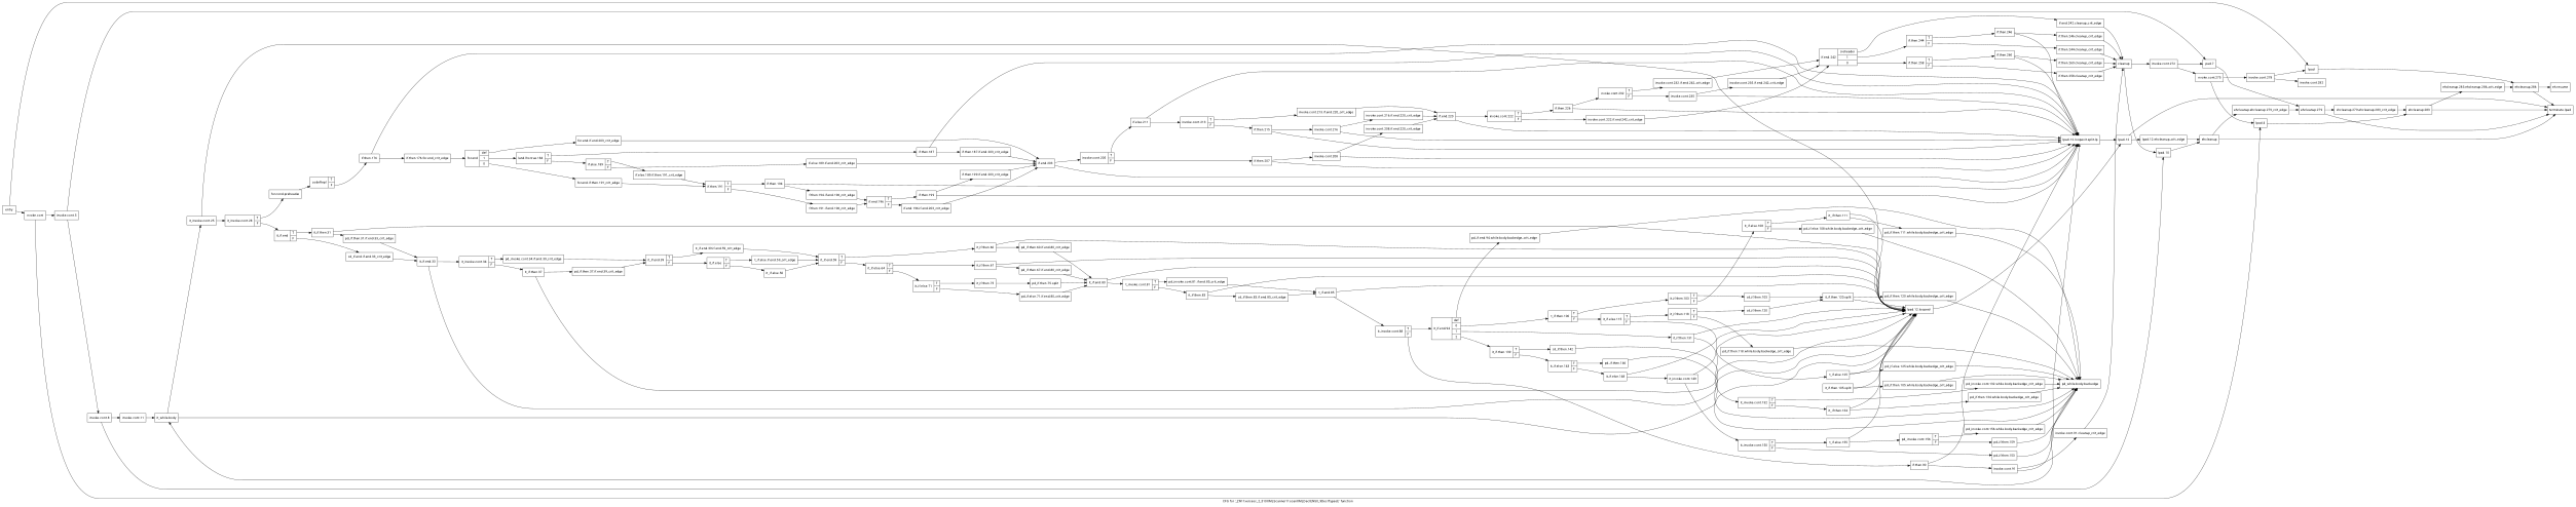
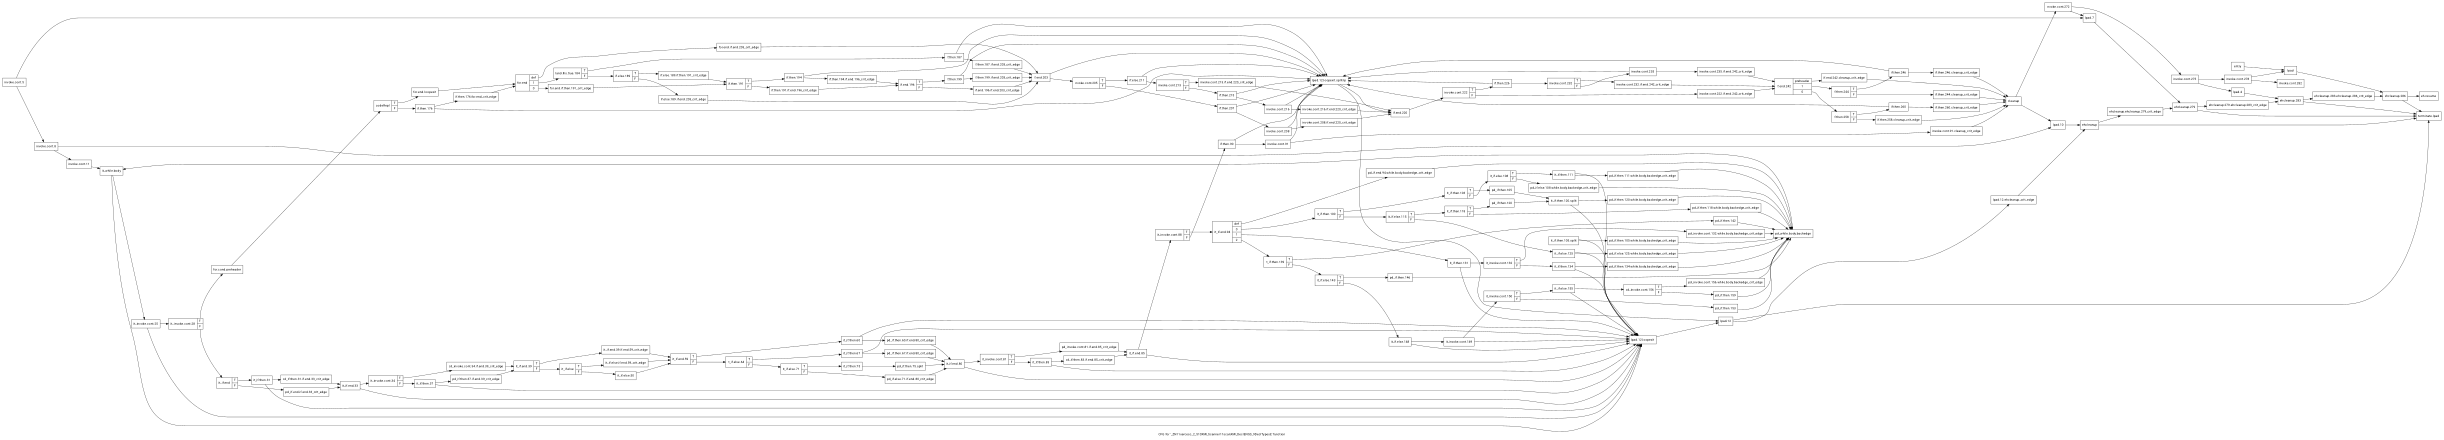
  digraph {
    fontname=Roboto
    label="CFG for '_ZN11xercesc_2_510XMLScanner11scanXMLDeclENS0_9DeclTypesE' function"
    rankdir=LR
    node [fontname=Roboto shape=record]
    edge [fontname=Roboto]
    n1 [label="{entry}"]
-   n2 [label="{invoke.cont}"]
    n3 [label="{lpad}"]
    n4 [label="{invoke.cont.5}"]
    n5 [label="{lpad.4}"]
    n6 [label="{ehcleanup.286}"]
    n7 [label="{invoke.cont.8}"]
    n8 [label="{lpad.7}"]
    n9 [label="{ehcleanup.283}"]
    n10 [label="{terminate.lpad}"]
    n11 [label="{eh.resume}"]
    n12 [label="{invoke.cont.11}"]
    n13 [label="{lpad.10}"]
    n14 [label="{ehcleanup.279}"]
    n15 [label="{ehcleanup.283.ehcleanup.286_crit_edge}"]
    n16 [label="{it_while.body}"]
    n17 [label="{ehcleanup}"]
    n18 [label="{ehcleanup.279.ehcleanup.283_crit_edge}"]
    n19 [label="{it_invoke.cont.25}"]
    n20 [label="{lpad.12.loopexit}"]
    n21 [label="{ehcleanup.ehcleanup.279_crit_edge}"]
    n22 [label="{it_invoke.cont.28|{<s0>T|<s1>F}}"]
    n23 [label="{lpad.12}"]
    n24 [label="{for.cond.preheader}"]
    n25 [label="{it_if.end|{<s0>T|<s1>F}}"]
    n26 [label="{lpad.12.ehcleanup_crit_edge}"]
    n27 [label="{codeRepl|{<s0>T|<s1>F}}"]
    n28 [label="{it_if.then.31}"]
    n29 [label="{pd_if.end.if.end.33_crit_edge}"]
+   n30 [label="{for.end.loopexit}"]
    n31 [label="{if.then.176}"]
    n32 [label="{pd_if.then.31.if.end.33_crit_edge}"]
    n33 [label="{it_if.end.33}"]
    n34 [label="{for.end|{<s0>def|<s1>1|<s2>0}}"]
    n35 [label="{lpad.12.loopexit.split-lp}"]
    n36 [label="{if.then.176.for.end_crit_edge}"]
    n37 [label="{it_invoke.cont.34|{<s0>T|<s1>F}}"]
    n38 [label="{pd_invoke.cont.34.if.end.39_crit_edge}"]
    n39 [label="{it_if.then.37}"]
    n40 [label="{it_if.end.39|{<s0>T|<s1>F}}"]
    n41 [label="{pd_if.then.37.if.end.39_crit_edge}"]
    n42 [label="{it_if.end.39.if.end.59_crit_edge}"]
    n43 [label="{it_if.else|{<s0>T|<s1>F}}"]
    n44 [label="{it_if.end.59|{<s0>T|<s1>F}}"]
    n45 [label="{it_if.else.if.end.59_crit_edge}"]
    n46 [label="{it_if.else.50}"]
    n47 [label="{it_if.then.60}"]
    n48 [label="{it_if.else.64|{<s0>T|<s1>F}}"]
    n49 [label="{pd_if.then.60.if.end.80_crit_edge}"]
    n50 [label="{it_if.then.67}"]
    n51 [label="{it_if.else.71|{<s0>T|<s1>F}}"]
    n52 [label="{it_if.end.80}"]
    n53 [label="{pd_if.then.67.if.end.80_crit_edge}"]
    n54 [label="{it_if.then.75}"]
    n55 [label="{pd_if.else.71.if.end.80_crit_edge}"]
    n56 [label="{it_invoke.cont.81|{<s0>T|<s1>F}}"]
    n57 [label="{pd_invoke.cont.81.if.end.85_crit_edge}"]
    n58 [label="{it_if.then.83}"]
    n59 [label="{pd_if.then.75.split}"]
    n60 [label="{it_if.end.85}"]
    n61 [label="{pd_if.then.83.if.end.85_crit_edge}"]
    n62 [label="{it_invoke.cont.88|{<s0>T|<s1>F}}"]
    n63 [label="{it_if.end.94|{<s0>def|<s1>0|<s2>1|<s3>2}}"]
    n64 [label="{if.then.90}"]
    n65 [label="{pd_if.end.94.while.body.backedge_crit_edge}"]
    n66 [label="{it_if.then.100|{<s0>T|<s1>F}}"]
    n67 [label="{it_if.then.131}"]
    n68 [label="{it_if.then.139|{<s0>T|<s1>F}}"]
    n69 [label="{invoke.cont.91}"]
    n70 [label="{pd_while.body.backedge}"]
    n71 [label="{it_if.then.103|{<s0>T|<s1>F}}"]
    n72 [label="{it_if.else.115|{<s0>T|<s1>F}}"]
    n73 [label="{it_invoke.cont.132|{<s0>T|<s1>F}}"]
    n74 [label="{pd_if.then.142}"]
    n75 [label="{it_if.else.143|{<s0>T|<s1>F}}"]
    n76 [label="{invoke.cont.91.cleanup_crit_edge}"]
    n77 [label="{cleanup}"]
    n78 [label="{invoke.cont.272}"]
    n79 [label="{invoke.cont.275}"]
    n80 [label="{pd_if.then.105}"]
    n81 [label="{it_if.else.108|{<s0>T|<s1>F}}"]
    n82 [label="{it_if.then.118|{<s0>T|<s1>F}}"]
    n83 [label="{it_if.else.125}"]
    n84 [label="{pd_invoke.cont.132.while.body.backedge_crit_edge}"]
    n85 [label="{it_if.then.134}"]
    n86 [label="{pd_if.then.146}"]
    n87 [label="{it_if.else.148}"]
    n88 [label="{it_if.then.120.split}"]
    n89 [label="{it_if.then.111}"]
    n90 [label="{pd_if.else.108.while.body.backedge_crit_edge}"]
    n91 [label="{pd_if.then.120}"]
    n92 [label="{pd_if.then.118.while.body.backedge_crit_edge}"]
    n93 [label="{pd_if.else.125.while.body.backedge_crit_edge}"]
    n94 [label="{it_if.then.105.split}"]
    n95 [label="{pd_if.then.105.while.body.backedge_crit_edge}"]
    n96 [label="{pd_if.then.111.while.body.backedge_crit_edge}"]
    n97 [label="{pd_if.then.120.while.body.backedge_crit_edge}"]
    n98 [label="{pd_if.then.134.while.body.backedge_crit_edge}"]
    n99 [label="{it_invoke.cont.149}"]
    n100 [label="{it_invoke.cont.150|{<s0>T|<s1>F}}"]
    n101 [label="{it_if.else.155}"]
    n102 [label="{pd_if.then.153}"]
    n103 [label="{pd_invoke.cont.156|{<s0>T|<s1>F}}"]
    n104 [label="{pd_invoke.cont.156.while.body.backedge_crit_edge}"]
    n105 [label="{pd_if.then.159}"]
    n106 [label="{for.end.if.end.203_crit_edge}"]
    n107 [label="{land.lhs.true.184|{<s0>T|<s1>F}}"]
    n108 [label="{for.end.if.then.191_crit_edge}"]
    n109 [label="{if.end.203}"]
    n110 [label="{if.then.187}"]
    n111 [label="{if.else.189|{<s0>T|<s1>F}}"]
    n112 [label="{if.then.191|{<s0>T|<s1>F}}"]
    n113 [label="{invoke.cont.205|{<s0>T|<s1>F}}"]
    n114 [label="{if.then.187.if.end.203_crit_edge}"]
    n115 [label="{if.else.189.if.then.191_crit_edge}"]
    n116 [label="{if.else.189.if.end.203_crit_edge}"]
    n117 [label="{if.then.194}"]
    n118 [label="{if.then.191.if.end.196_crit_edge}"]
    n119 [label="{if.then.194.if.end.196_crit_edge}"]
    n120 [label="{if.end.196|{<s0>T|<s1>F}}"]
    n121 [label="{if.else.211}"]
    n122 [label="{if.then.207}"]
    n123 [label="{if.then.199}"]
    n124 [label="{if.end.196.if.end.203_crit_edge}"]
    n125 [label="{if.then.199.if.end.203_crit_edge}"]
    n126 [label="{invoke.cont.213|{<s0>T|<s1>F}}"]
    n127 [label="{invoke.cont.208}"]
    n128 [label="{invoke.cont.213.if.end.220_crit_edge}"]
    n129 [label="{if.then.215}"]
    n130 [label="{invoke.cont.208.if.end.220_crit_edge}"]
    n131 [label="{if.end.220}"]
    n132 [label="{invoke.cont.222|{<s0>T|<s1>F}}"]
    n133 [label="{if.then.226}"]
    n134 [label="{invoke.cont.222.if.end.242_crit_edge}"]
    n135 [label="{invoke.cont.216}"]
    n136 [label="{invoke.cont.216.if.end.220_crit_edge}"]
    n137 [label="{invoke.cont.232|{<s0>T|<s1>F}}"]
    n138 [label="{if.end.242|{<s0>preheader|<s1>1|<s2>0}}"]
    n139 [label="{invoke.cont.232.if.end.242_crit_edge}"]
    n140 [label="{invoke.cont.235}"]
    n141 [label="{if.end.242.cleanup_crit_edge}"]
    n142 [label="{if.then.244|{<s0>T|<s1>F}}"]
    n143 [label="{if.then.258|{<s0>T|<s1>F}}"]
    n144 [label="{if.then.246}"]
    n145 [label="{if.then.244.cleanup_crit_edge}"]
    n146 [label="{if.then.260}"]
    n147 [label="{if.then.258.cleanup_crit_edge}"]
    n148 [label="{invoke.cont.235.if.end.242_crit_edge}"]
    n149 [label="{if.then.246.cleanup_crit_edge}"]
    n150 [label="{if.then.260.cleanup_crit_edge}"]
    n151 [label="{invoke.cont.278}"]
    n152 [label="{invoke.cont.282}"]
-   n1 -> n2
    n1 -> n3
-   n2 -> n4
-   n2 -> n5
    n3 -> n6
    n4 -> n7
    n4 -> n8
    n5 -> n9
    n6 -> n10
    n6 -> n11
    n7 -> n12
    n7 -> n13
    n8 -> n14
    n9 -> n10
    n9 -> n15
    n12 -> n16
    n13 -> n17
    n14 -> n10
    n14 -> n18
    n15 -> n6
    n16 -> n19
    n16 -> n20
    n17 -> n10
    n17 -> n21
    n18 -> n9
    n19 -> n20
    n19 -> n22
    n20 -> n23
    n21 -> n14
    n22 -> n24 [tailport=s0]
    n22 -> n25 [tailport=s1]
    n23 -> n10
    n23 -> n26
    n24 -> n27
    n25 -> n28 [tailport=s0]
    n25 -> n29 [tailport=s1]
    n26 -> n17
+   n27 -> n30 [tailport=s0]
    n27 -> n31 [tailport=s1]
    n28 -> n20
    n28 -> n32
    n29 -> n33
+   n30 -> n34
    n31 -> n35
    n31 -> n36
    n32 -> n33
    n33 -> n20
    n33 -> n37
    n34 -> n106 [tailport=s0]
    n34 -> n107 [tailport=s1]
    n34 -> n108 [tailport=s2]
    n35 -> n23
    n36 -> n34
    n37 -> n38 [tailport=s0]
    n37 -> n39 [tailport=s1]
    n38 -> n40
    n39 -> n20
    n39 -> n41
    n40 -> n42 [tailport=s0]
    n40 -> n43 [tailport=s1]
    n41 -> n40
    n42 -> n44
    n43 -> n45 [tailport=s0]
    n43 -> n46 [tailport=s1]
    n44 -> n47 [tailport=s0]
    n44 -> n48 [tailport=s1]
    n45 -> n44
    n46 -> n44
    n47 -> n20
    n47 -> n49
    n48 -> n50 [tailport=s0]
    n48 -> n51 [tailport=s1]
    n49 -> n52
    n50 -> n20
    n50 -> n53
    n51 -> n54 [tailport=s0]
    n51 -> n55 [tailport=s1]
    n52 -> n20
    n52 -> n56
    n53 -> n52
    n54 -> n59
    n55 -> n52
    n56 -> n57 [tailport=s0]
    n56 -> n58 [tailport=s1]
    n57 -> n60
    n58 -> n20
    n58 -> n61
    n59 -> n52
    n60 -> n20
    n60 -> n62
    n61 -> n60
    n62 -> n63 [tailport=s0]
    n62 -> n64 [tailport=s1]
    n63 -> n65 [tailport=s0]
    n63 -> n66 [tailport=s1]
    n63 -> n67 [tailport=s2]
    n63 -> n68 [tailport=s3]
    n64 -> n35
    n64 -> n69
    n65 -> n70
    n66 -> n71 [tailport=s0]
    n66 -> n72 [tailport=s1]
    n67 -> n20
    n67 -> n73
    n68 -> n74 [tailport=s0]
    n68 -> n75 [tailport=s1]
    n69 -> n35
    n69 -> n76
    n70 -> n16
    n71 -> n80 [tailport=s0]
    n71 -> n81 [tailport=s1]
    n72 -> n82 [tailport=s0]
    n72 -> n83 [tailport=s1]
    n73 -> n84 [tailport=s0]
    n73 -> n85 [tailport=s1]
    n74 -> n70
    n75 -> n86 [tailport=s0]
    n75 -> n87 [tailport=s1]
    n76 -> n77
    n77 -> n13
    n77 -> n78
    n78 -> n8
    n78 -> n79
    n79 -> n5
    n79 -> n151
    n80 -> n88
    n81 -> n89 [tailport=s0]
    n81 -> n90 [tailport=s1]
    n82 -> n91 [tailport=s0]
    n82 -> n92 [tailport=s1]
    n83 -> n20
    n83 -> n93
    n84 -> n70
    n85 -> n20
    n85 -> n98
    n86 -> n70
    n87 -> n20
    n87 -> n99
    n88 -> n20
    n88 -> n97
    n89 -> n20
    n89 -> n96
    n90 -> n70
    n91 -> n88
    n92 -> n70
    n93 -> n70
    n94 -> n20
    n94 -> n95
    n95 -> n70
    n96 -> n70
    n97 -> n70
    n98 -> n70
    n99 -> n20
    n99 -> n100
    n100 -> n101 [tailport=s0]
    n100 -> n102 [tailport=s1]
    n101 -> n20
    n101 -> n103
    n102 -> n70
    n103 -> n104 [tailport=s0]
    n103 -> n105 [tailport=s1]
    n104 -> n70
    n105 -> n70
    n106 -> n109
    n107 -> n110 [tailport=s0]
    n107 -> n111 [tailport=s1]
    n108 -> n112
    n109 -> n35
    n109 -> n113
    n110 -> n35
    n110 -> n114
    n111 -> n115 [tailport=s0]
    n111 -> n116 [tailport=s1]
    n112 -> n117 [tailport=s0]
    n112 -> n118 [tailport=s1]
    n113 -> n121 [tailport=s0]
    n113 -> n122 [tailport=s1]
    n114 -> n109
    n115 -> n112
    n116 -> n109
    n117 -> n35
    n117 -> n119
    n118 -> n120
    n119 -> n120
    n120 -> n123 [tailport=s0]
    n120 -> n124 [tailport=s1]
    n121 -> n35
    n121 -> n126
    n122 -> n35
    n122 -> n127
    n123 -> n35
    n123 -> n125
    n124 -> n109
    n125 -> n109
    n126 -> n128 [tailport=s0]
    n126 -> n129 [tailport=s1]
    n127 -> n35
    n127 -> n130
    n128 -> n131
    n129 -> n35
    n129 -> n135
    n130 -> n131
-   n131 -> n35
+   n35 -> n131
    n131 -> n132
    n132 -> n133 [tailport=s0]
    n132 -> n134 [tailport=s1]
    n133 -> n35
    n133 -> n137
    n134 -> n138
    n135 -> n35
    n135 -> n136
    n136 -> n131
    n137 -> n139 [tailport=s0]
    n137 -> n140 [tailport=s1]
    n138 -> n141 [tailport=s0]
    n138 -> n142 [tailport=s1]
    n138 -> n143 [tailport=s2]
    n139 -> n138
    n140 -> n35
    n140 -> n148
    n141 -> n77
    n142 -> n144 [tailport=s0]
    n142 -> n145 [tailport=s1]
    n143 -> n146 [tailport=s0]
    n143 -> n147 [tailport=s1]
    n144 -> n35
    n144 -> n149
    n145 -> n77
    n146 -> n35
    n146 -> n150
    n147 -> n77
    n148 -> n138
    n149 -> n77
    n150 -> n77
    n151 -> n3
    n151 -> n152
  }
